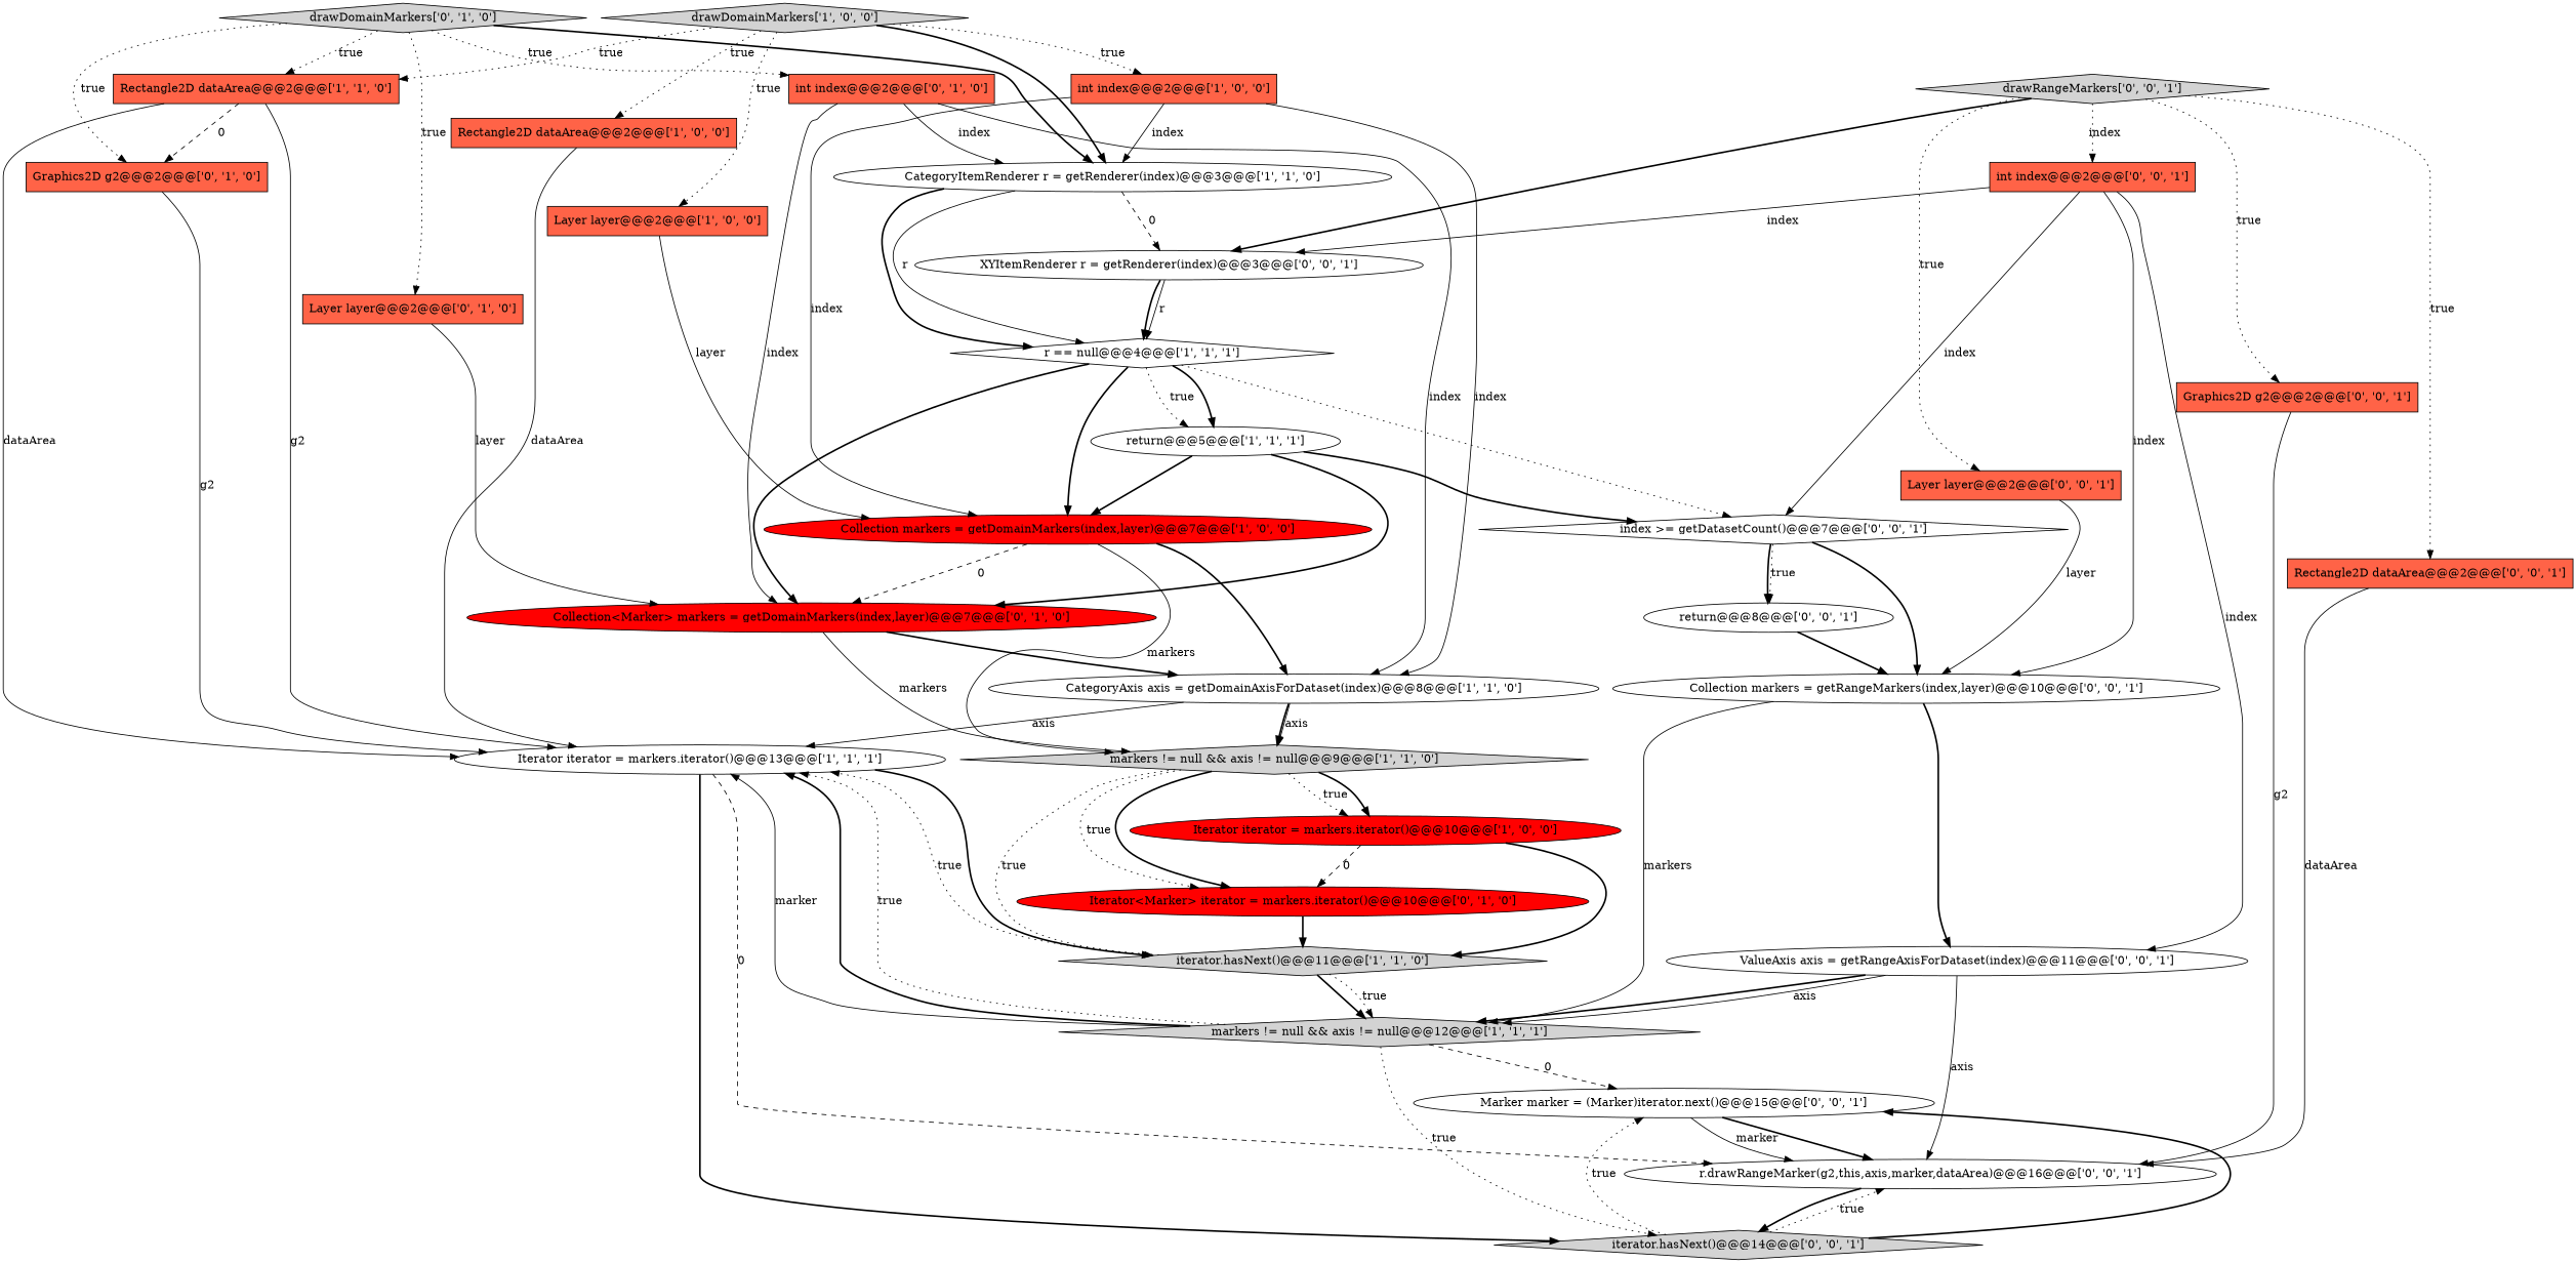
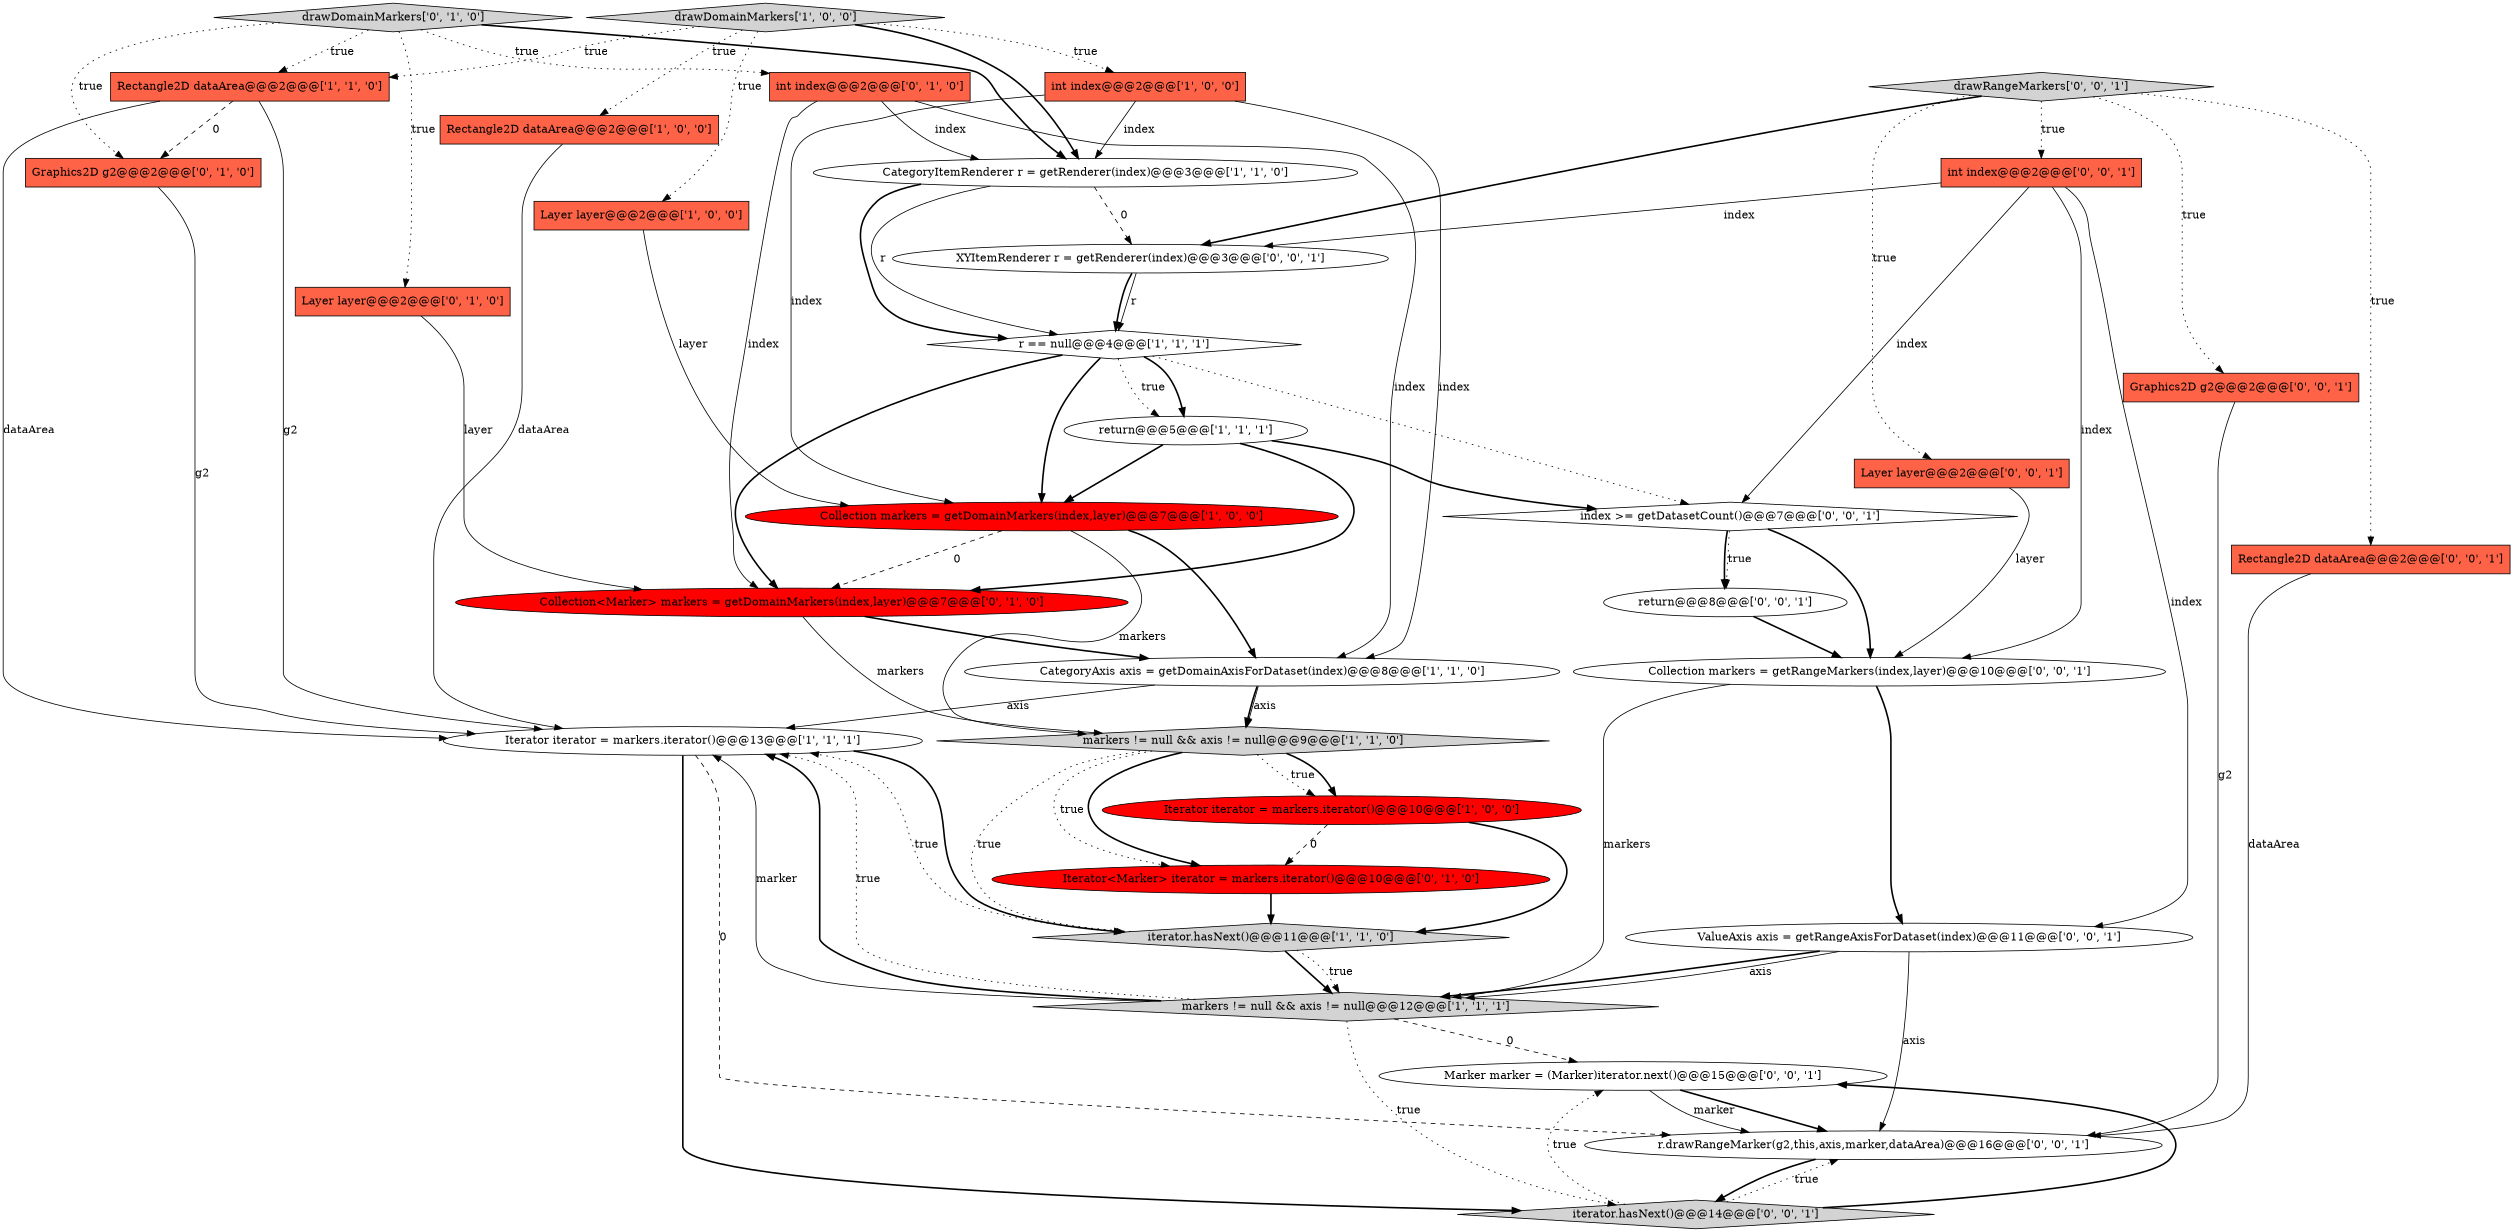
  digraph {
    node [fillcolor=white shape=ellipse style=filled]
    edge [style=bold]
    n1 [label="Iterator iterator = markers.iterator()@@@13@@@['1', '1', '1']"]
    n2 [fillcolor=lightgray label="iterator.hasNext()@@@11@@@['1', '1', '0']" shape=diamond]
    n3 [fillcolor=lightgray label="iterator.hasNext()@@@14@@@['0', '0', '1']" shape=diamond]
    n4 [label="r.drawRangeMarker(g2,this,axis,marker,dataArea)@@@16@@@['0', '0', '1']"]
    n5 [fillcolor=lightgray label="markers != null && axis != null@@@12@@@['1', '1', '1']" shape=diamond]
    n6 [label="Marker marker = (Marker)iterator.next()@@@15@@@['0', '0', '1']"]
    n7 [fillcolor=red label="Iterator<Marker> iterator = markers.iterator()@@@10@@@['0', '1', '0']"]
    n8 [fillcolor=tomato label="Graphics2D g2@@@2@@@['0', '1', '0']" shape=box]
    n9 [fillcolor=tomato label="Graphics2D g2@@@2@@@['0', '0', '1']" shape=box]
    n10 [label="Collection markers = getRangeMarkers(index,layer)@@@10@@@['0', '0', '1']"]
    n11 [label="ValueAxis axis = getRangeAxisForDataset(index)@@@11@@@['0', '0', '1']"]
    n12 [label="CategoryAxis axis = getDomainAxisForDataset(index)@@@8@@@['1', '1', '0']"]
    n13 [fillcolor=lightgray label="markers != null && axis != null@@@9@@@['1', '1', '0']" shape=diamond]
    n14 [fillcolor=red label="Iterator iterator = markers.iterator()@@@10@@@['1', '0', '0']"]
    n15 [label="CategoryItemRenderer r = getRenderer(index)@@@3@@@['1', '1', '0']"]
    n16 [label="r == null@@@4@@@['1', '1', '1']" shape=diamond]
    n17 [label="XYItemRenderer r = getRenderer(index)@@@3@@@['0', '0', '1']"]
    n18 [fillcolor=red label="Collection<Marker> markers = getDomainMarkers(index,layer)@@@7@@@['0', '1', '0']"]
    n19 [fillcolor=red label="Collection markers = getDomainMarkers(index,layer)@@@7@@@['1', '0', '0']"]
    n20 [label="index >= getDatasetCount()@@@7@@@['0', '0', '1']" shape=diamond]
    n21 [label="return@@@5@@@['1', '1', '1']"]
    n22 [label="return@@@8@@@['0', '0', '1']"]
    n23 [fillcolor=tomato label="int index@@@2@@@['0', '1', '0']" shape=box]
    n24 [fillcolor=lightgray label="drawDomainMarkers['0', '1', '0']" shape=diamond]
    n25 [fillcolor=tomato label="Rectangle2D dataArea@@@2@@@['1', '1', '0']" shape=box]
    n26 [fillcolor=tomato label="Layer layer@@@2@@@['0', '1', '0']" shape=box]
    n27 [fillcolor=tomato label="int index@@@2@@@['1', '0', '0']" shape=box]
    n28 [fillcolor=tomato label="Rectangle2D dataArea@@@2@@@['0', '0', '1']" shape=box]
    n29 [fillcolor=tomato label="Rectangle2D dataArea@@@2@@@['1', '0', '0']" shape=box]
    n30 [fillcolor=lightgray label="drawDomainMarkers['1', '0', '0']" shape=diamond]
    n31 [fillcolor=tomato label="Layer layer@@@2@@@['1', '0', '0']" shape=box]
    n32 [fillcolor=tomato label="int index@@@2@@@['0', '0', '1']" shape=box]
    n33 [fillcolor=lightgray label="drawRangeMarkers['0', '0', '1']" shape=diamond]
    n34 [fillcolor=tomato label="Layer layer@@@2@@@['0', '0', '1']" shape=box]
    n1 -> n2
    n1 -> n3
    n1 -> n4 [label=0 style=dashed]
    n2 -> n1 [label=true style=dotted]
    n2 -> n5
    n2 -> n5 [label=true style=dotted]
    n3 -> n4 [label=true style=dotted]
    n3 -> n6
    n3 -> n6 [label=true style=dotted]
    n4 -> n3
    n5 -> n1 [label=marker style=solid]
    n5 -> n1 [label=true style=dotted]
    n5 -> n1
    n5 -> n3 [label=true style=dotted]
    n5 -> n6 [label=0 style=dashed]
    n6 -> n4
    n6 -> n4 [label=marker style=solid]
    n7 -> n2
    n8 -> n1 [label=g2 style=solid]
    n9 -> n4 [label=g2 style=solid]
    n10 -> n5 [label=markers style=solid]
    n10 -> n11
    n11 -> n4 [label=axis style=solid]
    n11 -> n5
    n11 -> n5 [label=axis style=solid]
    n12 -> n1 [label=axis style=solid]
    n12 -> n13 [label=axis style=solid]
    n12 -> n13
    n13 -> n2 [label=true style=dotted]
    n13 -> n7
    n13 -> n7 [label=true style=dotted]
    n13 -> n14 [label=true style=dotted]
    n13 -> n14
    n14 -> n2
    n14 -> n7 [label=0 style=dashed]
    n15 -> n16 [label=r style=solid]
    n15 -> n16
    n15 -> n17 [label=0 style=dashed]
    n16 -> n18
    n16 -> n19
    n16 -> n20 [style=dotted]
    n16 -> n21 [label=true style=dotted]
    n16 -> n21
    n17 -> n16
    n17 -> n16 [label=r style=solid]
    n18 -> n12
    n18 -> n13 [label=markers style=solid]
    n19 -> n12
    n19 -> n13 [label=markers style=solid]
    n19 -> n18 [label=0 style=dashed]
    n20 -> n10
    n20 -> n22 [label=true style=dotted]
    n20 -> n22
    n21 -> n18
    n21 -> n19
    n21 -> n20
    n22 -> n10
    n23 -> n12 [label=index style=solid]
    n23 -> n15 [label=index style=solid]
    n23 -> n18 [label=index style=solid]
    n24 -> n8 [label=true style=dotted]
    n24 -> n15
    n24 -> n23 [label=true style=dotted]
    n24 -> n25 [label=true style=dotted]
    n24 -> n26 [label=true style=dotted]
    n25 -> n1 [label=g2 style=solid]
    n25 -> n1 [label=dataArea style=solid]
    n25 -> n8 [label=0 style=dashed]
    n26 -> n18 [label=layer style=solid]
    n27 -> n12 [label=index style=solid]
    n27 -> n15 [label=index style=solid]
    n27 -> n19 [label=index style=solid]
    n28 -> n4 [label=dataArea style=solid]
    n29 -> n1 [label=dataArea style=solid]
    n30 -> n15
    n30 -> n25 [label=true style=dotted]
    n30 -> n27 [label=true style=dotted]
    n30 -> n29 [label=true style=dotted]
    n30 -> n31 [label=true style=dotted]
    n31 -> n19 [label=layer style=solid]
    n32 -> n10 [label=index style=solid]
    n32 -> n11 [label=index style=solid]
    n32 -> n17 [label=index style=solid]
    n32 -> n20 [label=index style=solid]
    n33 -> n9 [label=true style=dotted]
    n33 -> n17
    n33 -> n28 [label=true style=dotted]
-   n33 -> n32 [label=index style=dotted]
+   n33 -> n32 [label=true style=dotted]
    n33 -> n34 [label=true style=dotted]
    n34 -> n10 [label=layer style=solid]
  }
